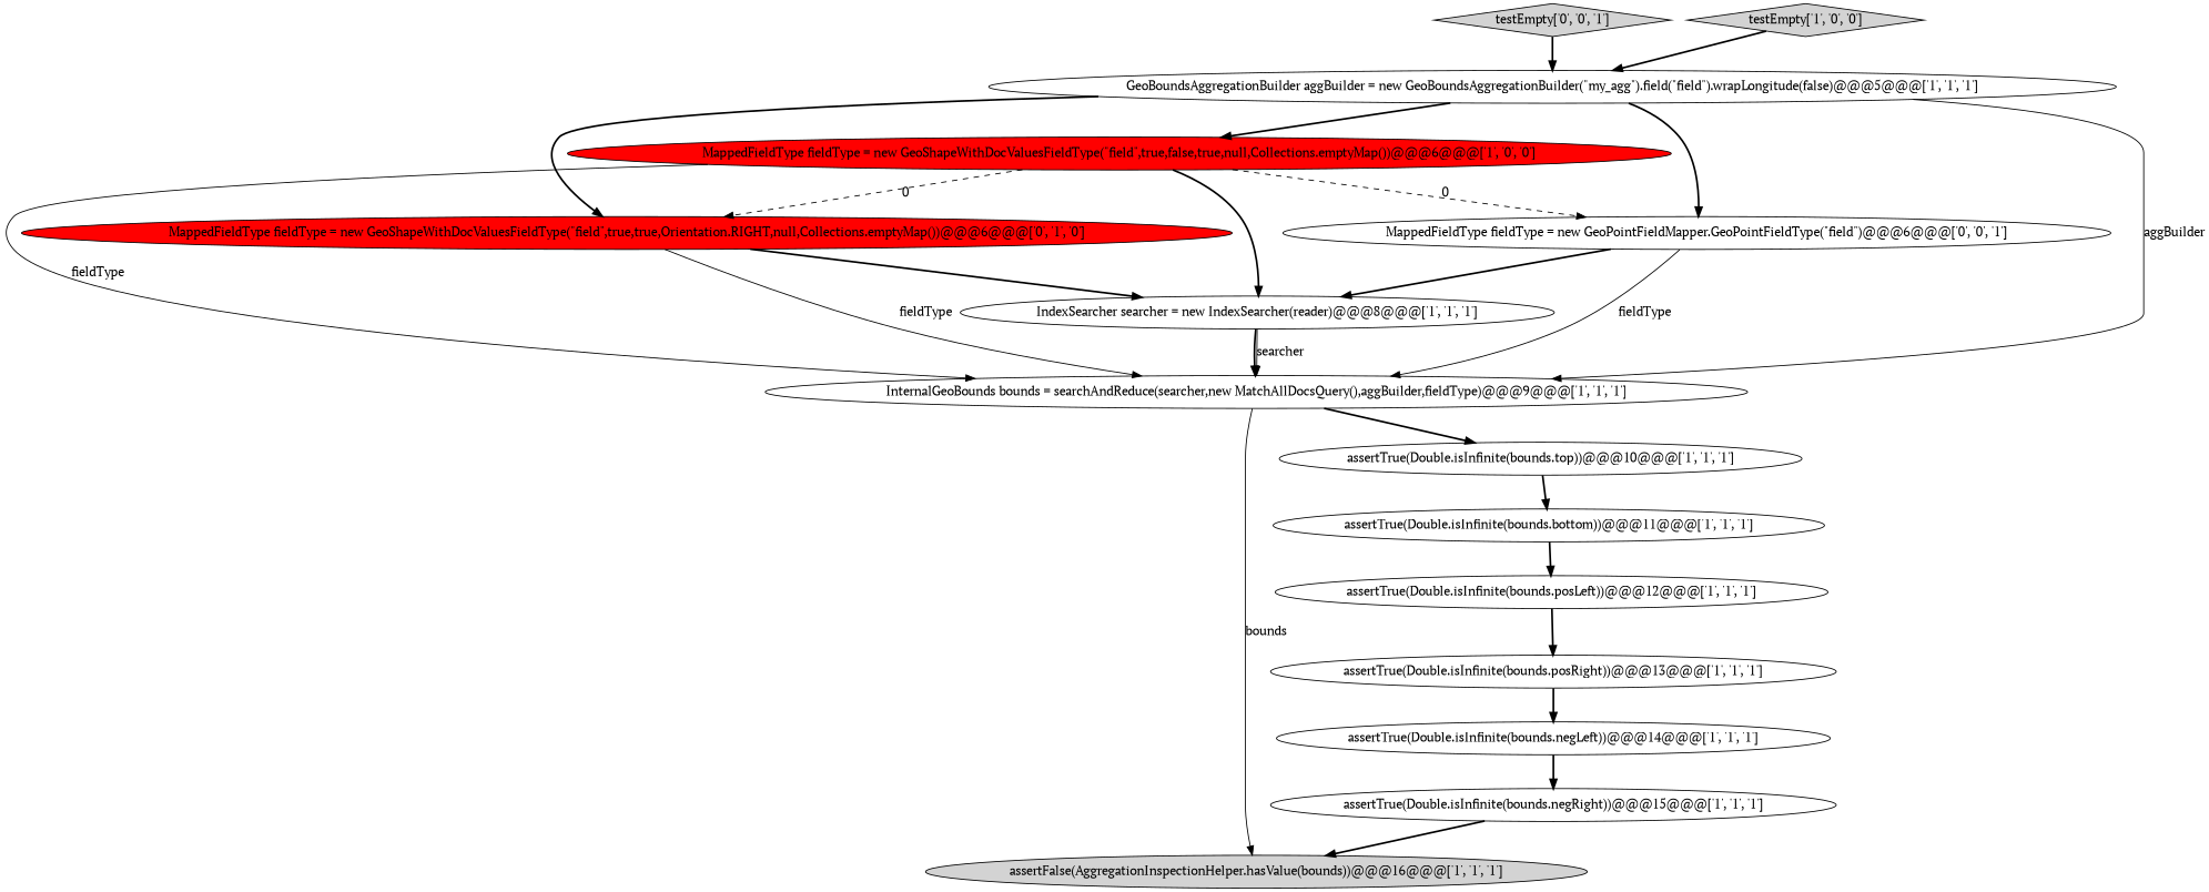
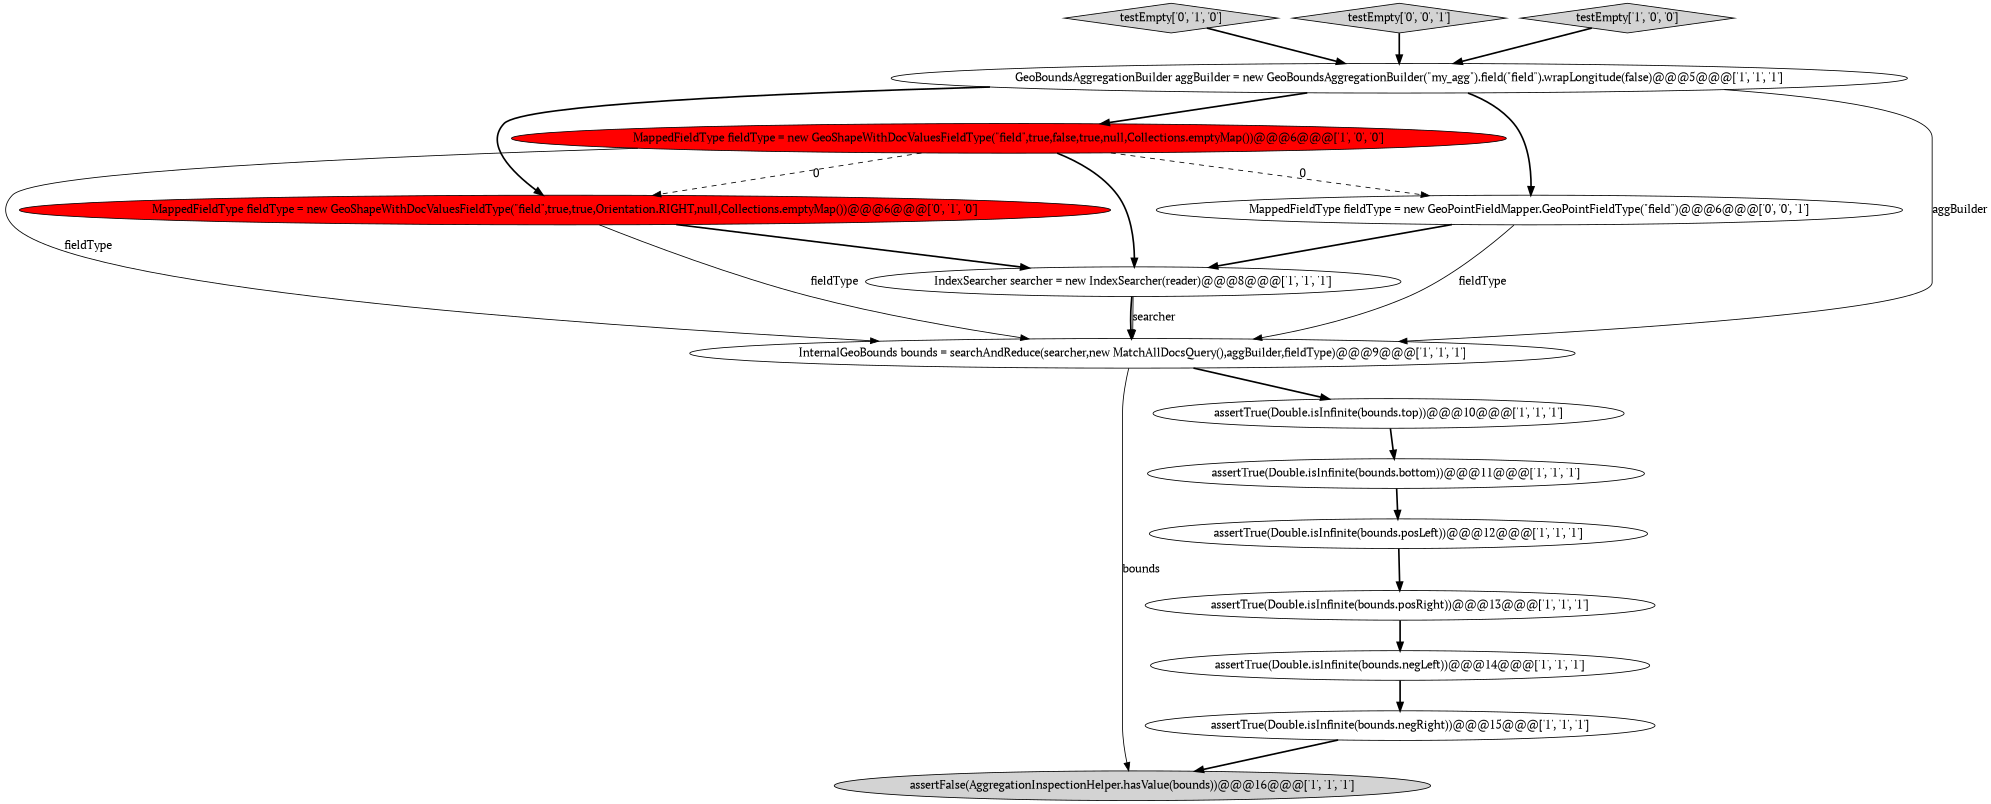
  digraph {
    fontname="PT Serif"
    node [fillcolor=white shape=ellipse style=filled fontname="PT Serif"]
    edge [style=bold fontname="PT Serif"]
    n1 [fillcolor=red label="MappedFieldType fieldType = new GeoShapeWithDocValuesFieldType(\"field\",true,false,true,null,Collections.emptyMap())@@@6@@@['1', '0', '0']"]
    n2 [label="InternalGeoBounds bounds = searchAndReduce(searcher,new MatchAllDocsQuery(),aggBuilder,fieldType)@@@9@@@['1', '1', '1']"]
    n3 [fillcolor=red label="MappedFieldType fieldType = new GeoShapeWithDocValuesFieldType(\"field\",true,true,Orientation.RIGHT,null,Collections.emptyMap())@@@6@@@['0', '1', '0']"]
    n4 [label="MappedFieldType fieldType = new GeoPointFieldMapper.GeoPointFieldType(\"field\")@@@6@@@['0', '0', '1']"]
    n5 [label="IndexSearcher searcher = new IndexSearcher(reader)@@@8@@@['1', '1', '1']"]
    n6 [fillcolor=lightgray label="assertFalse(AggregationInspectionHelper.hasValue(bounds))@@@16@@@['1', '1', '1']"]
    n7 [label="assertTrue(Double.isInfinite(bounds.top))@@@10@@@['1', '1', '1']"]
    n8 [label="assertTrue(Double.isInfinite(bounds.posLeft))@@@12@@@['1', '1', '1']"]
    n9 [label="assertTrue(Double.isInfinite(bounds.posRight))@@@13@@@['1', '1', '1']"]
    n10 [label="assertTrue(Double.isInfinite(bounds.negLeft))@@@14@@@['1', '1', '1']"]
+   n11 [fillcolor=lightgray label="testEmpty['0', '1', '0']" shape=diamond]
    n12 [label="GeoBoundsAggregationBuilder aggBuilder = new GeoBoundsAggregationBuilder(\"my_agg\").field(\"field\").wrapLongitude(false)@@@5@@@['1', '1', '1']"]
    n13 [label="assertTrue(Double.isInfinite(bounds.bottom))@@@11@@@['1', '1', '1']"]
    n14 [fillcolor=lightgray label="testEmpty['0', '0', '1']" shape=diamond]
    n15 [fillcolor=lightgray label="testEmpty['1', '0', '0']" shape=diamond]
    n16 [label="assertTrue(Double.isInfinite(bounds.negRight))@@@15@@@['1', '1', '1']"]
    n1 -> n2 [label=fieldType style=solid]
    n1 -> n3 [label=0 style=dashed]
    n1 -> n4 [label=0 style=dashed]
    n1 -> n5
    n2 -> n6 [label=bounds style=solid]
    n2 -> n7
    n3 -> n2 [label=fieldType style=solid]
    n3 -> n5
    n4 -> n2 [label=fieldType style=solid]
    n4 -> n5
    n5 -> n2 [label=searcher style=solid]
    n5 -> n2
    n7 -> n13
    n8 -> n9
    n9 -> n10
    n10 -> n16
+   n11 -> n12
    n12 -> n1
    n12 -> n2 [label=aggBuilder style=solid]
    n12 -> n3
    n12 -> n4
    n13 -> n8
    n14 -> n12
    n15 -> n12
    n16 -> n6
  }
